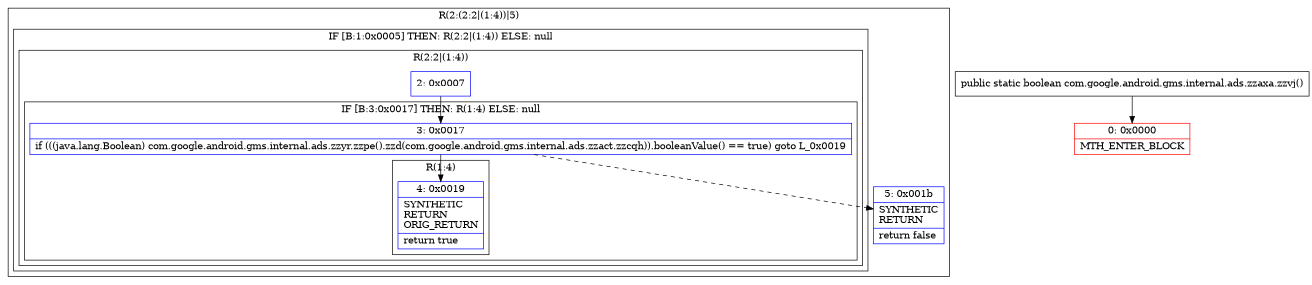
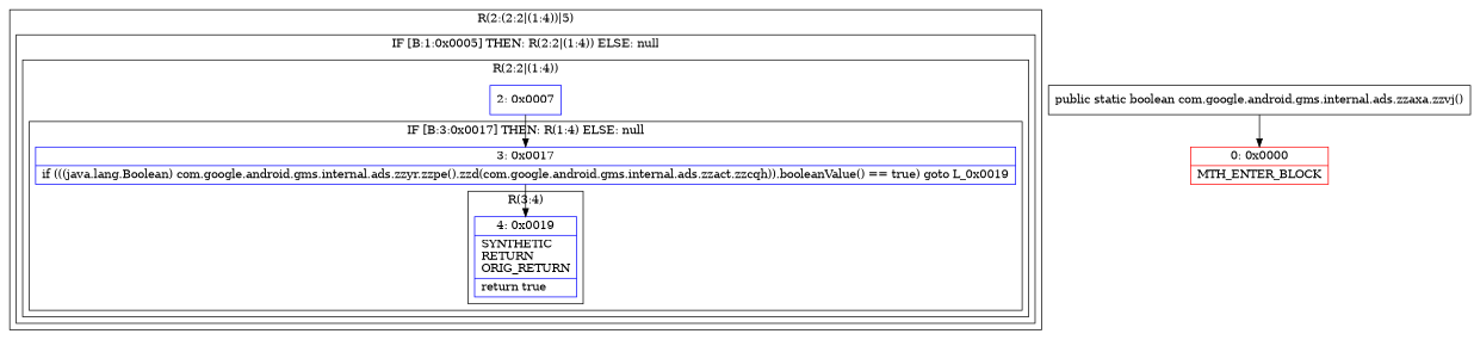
  digraph {
    node [color=blue shape=record]
    n1 [label="{4\:\ 0x0019|SYNTHETIC\lRETURN\lORIG_RETURN\l|return true\l}"]
    n2 [label="{3\:\ 0x0017|if (((java.lang.Boolean) com.google.android.gms.internal.ads.zzyr.zzpe().zzd(com.google.android.gms.internal.ads.zzact.zzcqh)).booleanValue() == true) goto L_0x0019\l}"]
    n3 [label="{2\:\ 0x0007}"]
-   n4 [label="{5\:\ 0x001b|SYNTHETIC\lRETURN\l|return false\l}"]
    n5 [color=red label="{0\:\ 0x0000|MTH_ENTER_BLOCK\l}"]
    n6 [label="{public static boolean com.google.android.gms.internal.ads.zzaxa.zzvj() }" color=""]
    subgraph cluster_1 {
      label="R(2:(2:2|(1:4))|5)"
-     n4
      subgraph cluster_2 {
        label="IF [B:1:0x0005] THEN: R(2:2|(1:4)) ELSE: null"
        subgraph cluster_3 {
          label="R(2:2|(1:4))"
          n3
          subgraph cluster_4 {
            label="IF [B:3:0x0017] THEN: R(1:4) ELSE: null"
            n2
            subgraph cluster_5 {
-             label="R(1:4)"
+             label="R(3:4)"
              n1
            }
          }
        }
      }
    }
    n2 -> n1
-   n2 -> n4 [style=dashed]
    n3 -> n2
    n6 -> n5
  }
